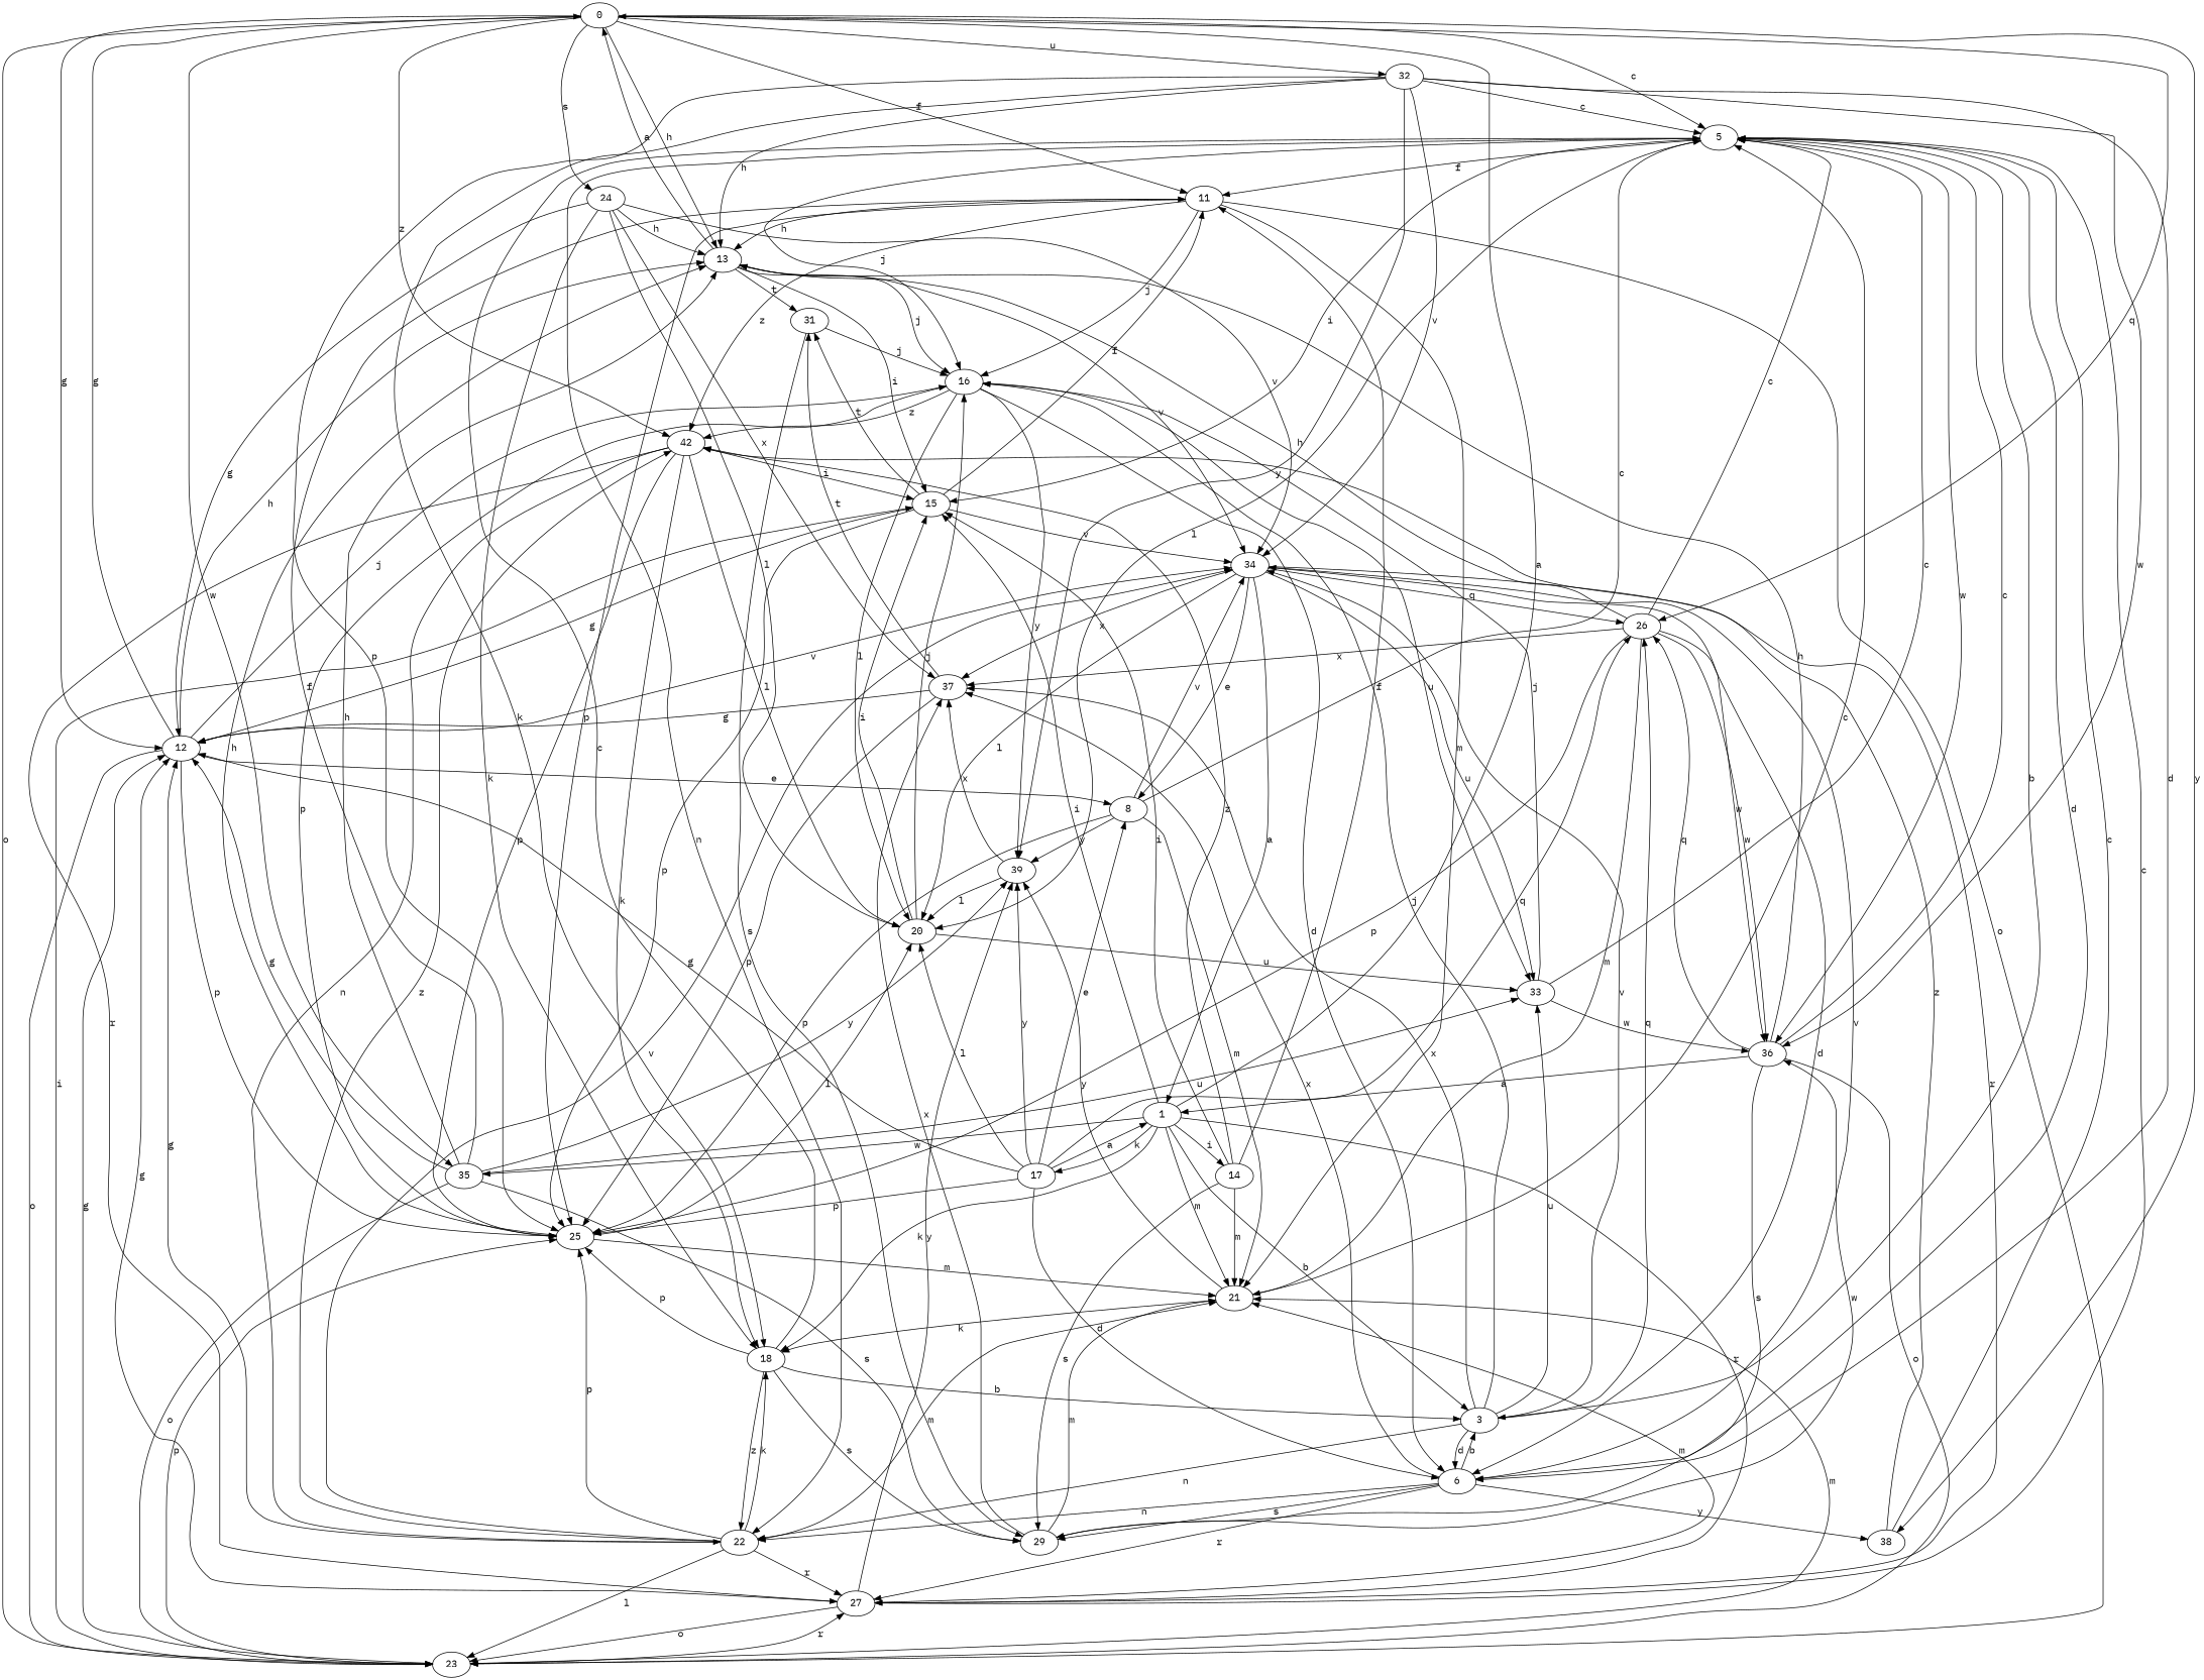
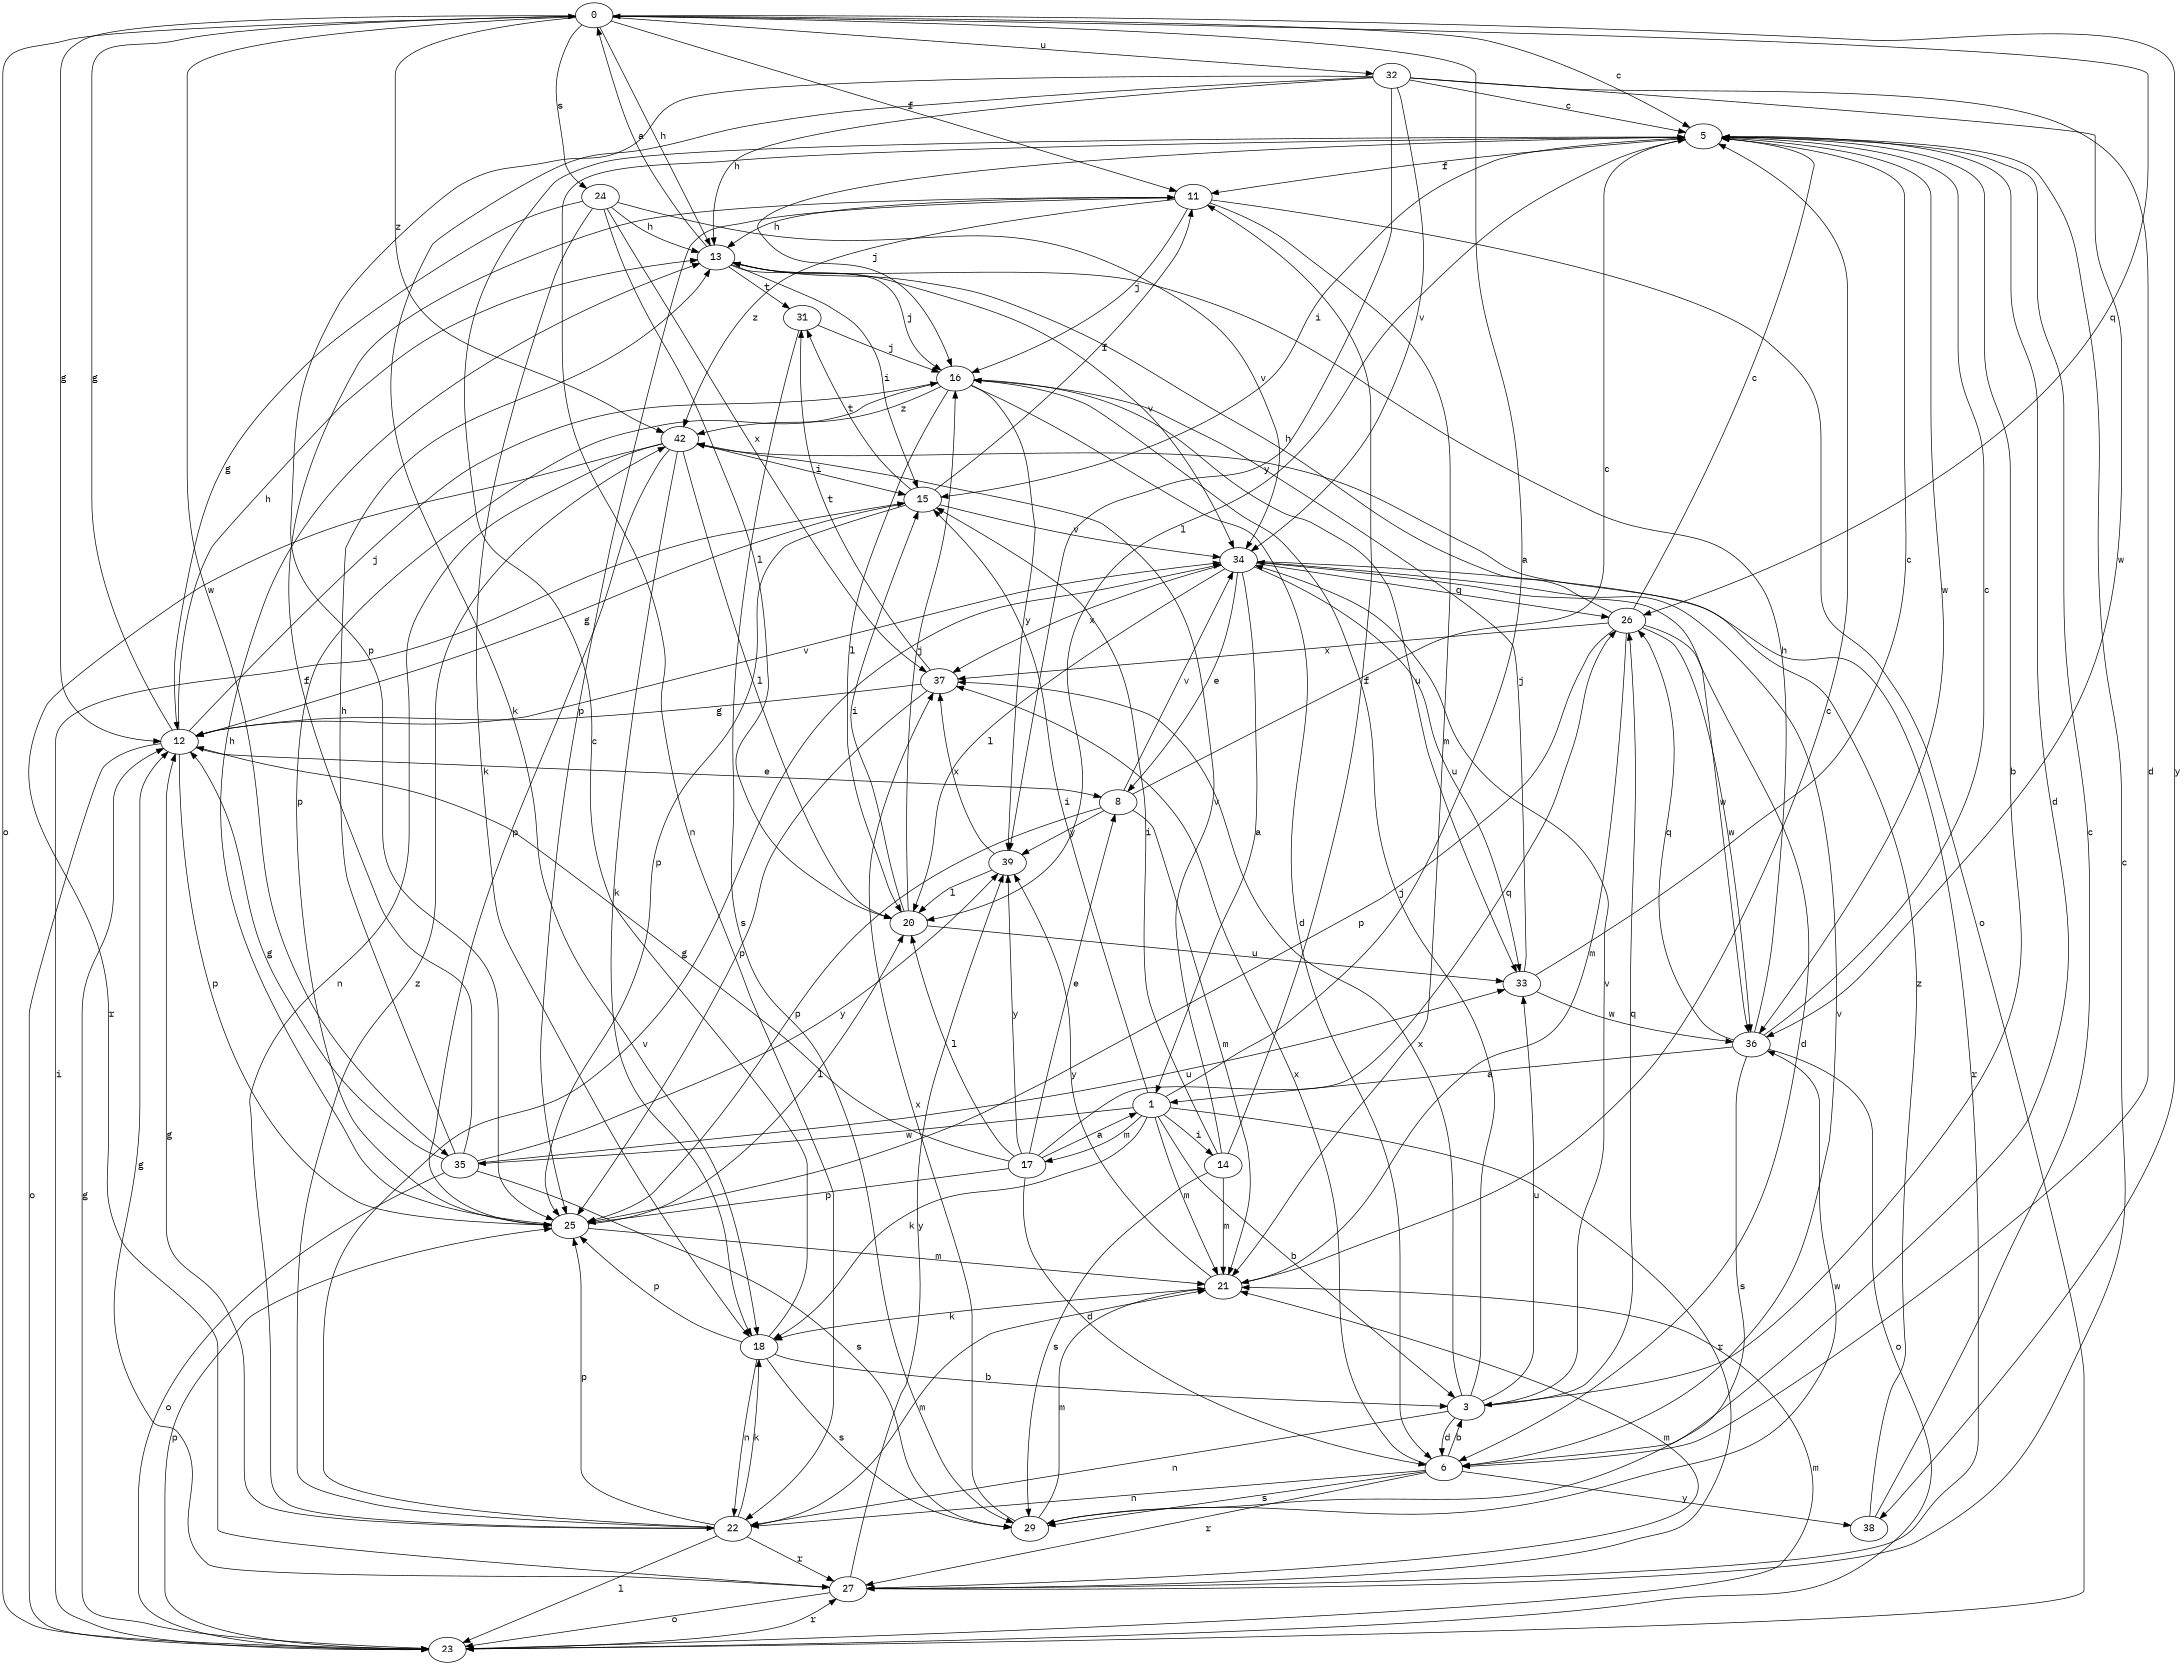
  strict digraph {
    fontname="IBM Plex Mono"
    node [fontname="IBM Plex Mono"]
    edge [fontname="IBM Plex Mono"]
    0
    5
    11
    12
    13
    23
    26
    n8 [label=24]
    32
    35
    38
    42
    3
    15
    6
    16
    22
    20
    36
    21
    25
    34
    8
    31
    27
    37
    18
    39
    33
    29
    1
    14
    17
    0 -> 5 [label=c]
    0 -> 11 [label=f]
    0 -> 12 [label=g]
    0 -> 13 [label=h]
    0 -> 23 [label=o]
    0 -> 26 [label=q]
    0 -> n8 [label=s]
    0 -> 32 [label=u]
    0 -> 35 [label=w]
    0 -> 38 [label=y]
    0 -> 42 [label=z]
    5 -> 11 [label=f]
    5 -> 3 [label=b]
    5 -> 15 [label=i]
    5 -> 6 [label=d]
    5 -> 16 [label=j]
    5 -> 22 [label=n]
    5 -> 20 [label=l]
    5 -> 36 [label=w]
    11 -> 13 [label=h]
    11 -> 23 [label=o]
    11 -> 42 [label=z]
    11 -> 16 [label=j]
    11 -> 21 [label=m]
    11 -> 25 [label=p]
    12 -> 0 [label=g]
    12 -> 13 [label=h]
    12 -> 23 [label=o]
    12 -> 16 [label=j]
    12 -> 25 [label=p]
    12 -> 34 [label=v]
    12 -> 8 [label=e]
    13 -> 0 [label=a]
    13 -> 15 [label=i]
    13 -> 16 [label=j]
    13 -> 34 [label=v]
    13 -> 31 [label=t]
    23 -> 12 [label=g]
    23 -> 15 [label=i]
    23 -> 21 [label=m]
    23 -> 25 [label=p]
    23 -> 27 [label=r]
    26 -> 5 [label=c]
    26 -> 13 [label=h]
    26 -> 6 [label=d]
    26 -> 36 [label=w]
    26 -> 21 [label=m]
    26 -> 25 [label=p]
    26 -> 37 [label=x]
    n8 -> 12 [label=g]
    n8 -> 13 [label=h]
    n8 -> 20 [label=l]
    n8 -> 34 [label=v]
    n8 -> 37 [label=x]
    n8 -> 18 [label=k]
    32 -> 5 [label=c]
    32 -> 13 [label=h]
    32 -> 6 [label=d]
    32 -> 36 [label=w]
    32 -> 25 [label=p]
    32 -> 34 [label=v]
    32 -> 18 [label=k]
    32 -> 39 [label=y]
    35 -> 11 [label=f]
    35 -> 12 [label=g]
    35 -> 13 [label=h]
    35 -> 23 [label=o]
    35 -> 39 [label=y]
    35 -> 33 [label=u]
    35 -> 29 [label=s]
    38 -> 5 [label=c]
    38 -> 42 [label=z]
    42 -> 15 [label=i]
    42 -> 22 [label=n]
    42 -> 20 [label=l]
    42 -> 25 [label=p]
    42 -> 27 [label=r]
    42 -> 18 [label=k]
    3 -> 26 [label=q]
    3 -> 6 [label=d]
    3 -> 16 [label=j]
    3 -> 22 [label=n]
    3 -> 34 [label=v]
    3 -> 37 [label=x]
    3 -> 33 [label=u]
    15 -> 11 [label=f]
    15 -> 12 [label=g]
    15 -> 25 [label=p]
    15 -> 34 [label=v]
    15 -> 31 [label=t]
    6 -> 38 [label=y]
    6 -> 3 [label=b]
    6 -> 22 [label=n]
    6 -> 34 [label=v]
    6 -> 27 [label=r]
    6 -> 37 [label=x]
    6 -> 29 [label=s]
    16 -> 42 [label=z]
    16 -> 6 [label=d]
    16 -> 20 [label=l]
    16 -> 25 [label=p]
    16 -> 39 [label=y]
    16 -> 33 [label=u]
    22 -> 12 [label=g]
    22 -> 23 [label=l]
    22 -> 42 [label=z]
    22 -> 21 [label=m]
    22 -> 25 [label=p]
    22 -> 34 [label=v]
    22 -> 27 [label=r]
    22 -> 18 [label=k]
    20 -> 15 [label=i]
    20 -> 16 [label=j]
    20 -> 33 [label=u]
    36 -> 5 [label=c]
    36 -> 13 [label=h]
    36 -> 23 [label=o]
    36 -> 26 [label=q]
    36 -> 29 [label=s]
    36 -> 1 [label=a]
    21 -> 5 [label=c]
    21 -> 18 [label=k]
    21 -> 39 [label=y]
    25 -> 13 [label=h]
    25 -> 20 [label=l]
    25 -> 21 [label=m]
    34 -> 26 [label=q]
    34 -> 20 [label=l]
    34 -> 36 [label=w]
    34 -> 8 [label=e]
    34 -> 27 [label=r]
    34 -> 37 [label=x]
    34 -> 33 [label=u]
    34 -> 1 [label=a]
    8 -> 5 [label=c]
    8 -> 21 [label=m]
    8 -> 25 [label=p]
    8 -> 34 [label=v]
    8 -> 39 [label=y]
    31 -> 16 [label=j]
    31 -> 29 [label=s]
    27 -> 5 [label=c]
    27 -> 12 [label=g]
    27 -> 23 [label=o]
    27 -> 21 [label=m]
    27 -> 39 [label=y]
    37 -> 12 [label=g]
    37 -> 25 [label=p]
    37 -> 31 [label=t]
    18 -> 5 [label=c]
    18 -> 3 [label=b]
-   18 -> 22 [label=z]
+   18 -> 22 [label=n]
    18 -> 25 [label=p]
    18 -> 29 [label=s]
    39 -> 20 [label=l]
    39 -> 37 [label=x]
    33 -> 5 [label=c]
    33 -> 16 [label=j]
    33 -> 36 [label=w]
    29 -> 36 [label=w]
    29 -> 21 [label=m]
    29 -> 37 [label=x]
    1 -> 0 [label=a]
    1 -> 35 [label=w]
    1 -> 3 [label=b]
    1 -> 15 [label=i]
    1 -> 21 [label=m]
    1 -> 27 [label=r]
    1 -> 18 [label=k]
    1 -> 14 [label=i]
-   1 -> 17 [label=k]
+   1 -> 17 [label=m]
    14 -> 11 [label=f]
-   14 -> 42 [label=z]
+   14 -> 42 [label=v]
    14 -> 15 [label=i]
    14 -> 21 [label=m]
    14 -> 29 [label=s]
    17 -> 12 [label=g]
    17 -> 26 [label=q]
    17 -> 6 [label=d]
    17 -> 20 [label=l]
    17 -> 25 [label=p]
    17 -> 8 [label=e]
    17 -> 39 [label=y]
    17 -> 1 [label=a]
  }
